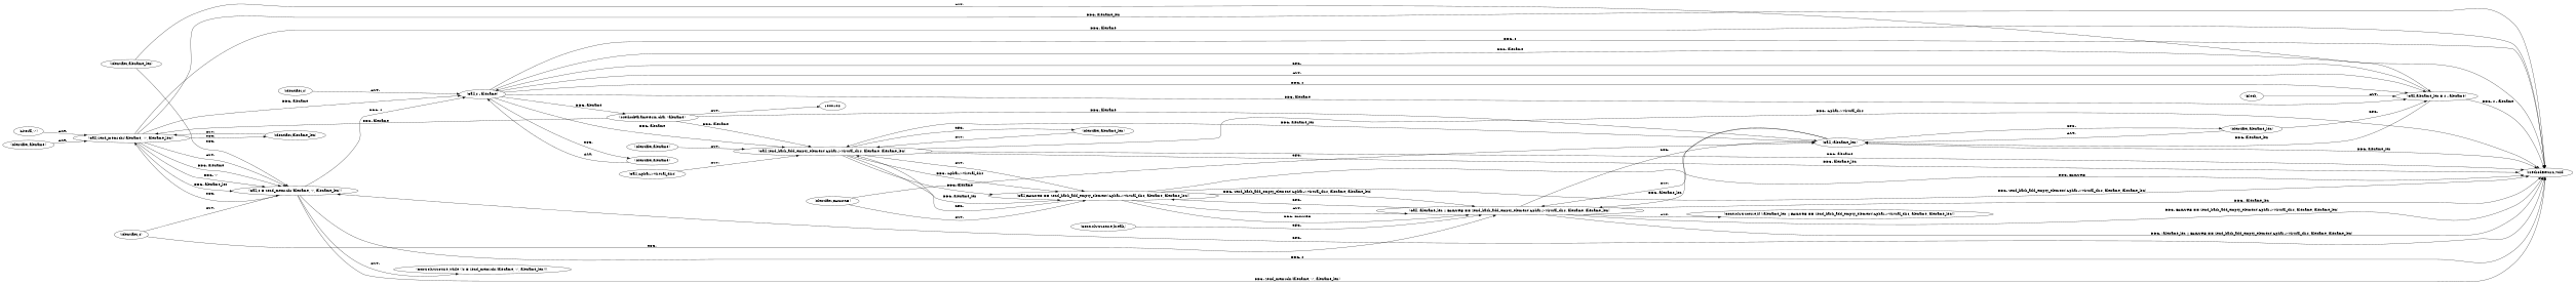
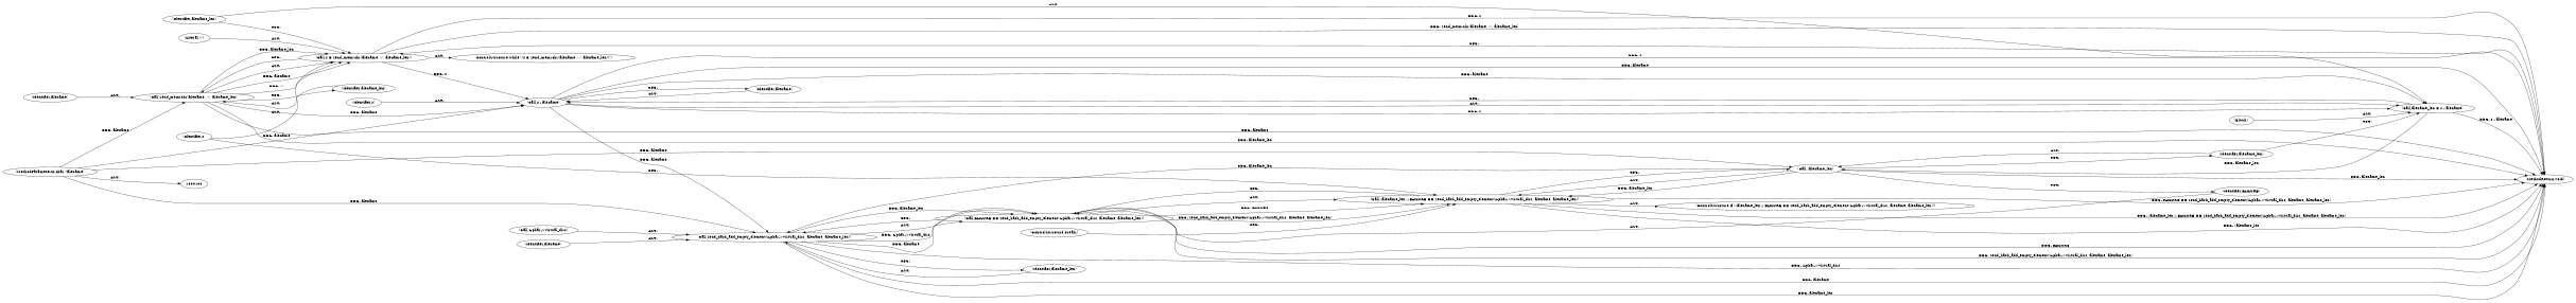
  digraph {
    rankdir=LR
    n1 [label="(Call,zend_memrchr(filename, '/', filename_len))"]
    n2 [label="(Call,s = zend_memrchr(filename, '/', filename_len))"]
    n3 [label="(Call,s - filename)"]
    n4 [label="(Identifier,filename_len)"]
    n5 [label="(MethodReturn,void)"]
    n6 [label="(ControlStructure,while ((s = zend_memrchr(filename, '/', filename_len))))"]
    n7 [label="(Call,zend_hash_add_empty_element(&phar->virtual_dirs, filename, filename_len))"]
    n8 [label="(Call,filename_len = s - filename)"]
    n9 [label="(Identifier,filename)"]
    n10 [label="(MethodParameterIn,char *filename)"]
    1000102
    n12 [label="(Call,!filename_len)"]
    n13 [label="(Call,FAILURE == zend_hash_add_empty_element(&phar->virtual_dirs, filename, filename_len))"]
    n14 [label="(Identifier,filename_len)"]
    n15 [label="(Call,!filename_len || FAILURE == zend_hash_add_empty_element(&phar->virtual_dirs, filename, filename_len))"]
    n16 [label="(Identifier,filename_len)"]
    n17 [label="(Block,)"]
    n18 [label="(ControlStructure,if (!filename_len || FAILURE == zend_hash_add_empty_element(&phar->virtual_dirs, filename, filename_len)))"]
    n19 [label="(Identifier,s)"]
    n20 [label="(Identifier,FAILURE)"]
    n21 [label="(Literal,'/')"]
    n22 [label="(Identifier,filename)"]
    n23 [label="(Identifier,filename)"]
    n24 [label="(ControlStructure,break;)"]
    n25 [label="(Identifier,s)"]
    n26 [label="(Identifier,filename_len)"]
    n27 [label="(Call,&phar->virtual_dirs)"]
    n1 -> n2 [label="AST: "]
    n1 -> n2 [label="DDG: filename"]
    n1 -> n2 [label="DDG: '/'"]
    n1 -> n2 [label="DDG: filename_len"]
    n1 -> n3 [label="DDG: filename"]
    n1 -> n4 [label="CFG: "]
    n1 -> n5 [label="DDG: filename_len"]
    n1 -> n5 [label="DDG: filename"]
    n2 -> n1 [label="CFG: "]
    n2 -> n3 [label="DDG: s"]
    n2 -> n5 [label="DDG: s"]
    n2 -> n5 [label="DDG: zend_memrchr(filename, '/', filename_len)"]
    n2 -> n6 [label="AST: "]
    n3 -> n5 [label="DDG: s"]
    n3 -> n5 [label="DDG: filename"]
    n3 -> n7 [label="DDG: filename"]
    n3 -> n8 [label="AST: "]
    n3 -> n8 [label="DDG: s"]
    n3 -> n8 [label="DDG: filename"]
    n3 -> n9 [label="CFG: "]
    n4 -> n1 [label="AST: "]
    n5 -> n2 [label="CFG: "]
    n7 -> n5 [label="DDG: &phar->virtual_dirs"]
    n7 -> n5 [label="DDG: filename"]
    n7 -> n5 [label="DDG: filename_len"]
    n7 -> n13 [label="AST: "]
    n7 -> n13 [label="DDG: &phar->virtual_dirs"]
    n7 -> n13 [label="DDG: filename"]
    n7 -> n13 [label="DDG: filename_len"]
    n7 -> n14 [label="CFG: "]
    n8 -> n3 [label="CFG: "]
    n8 -> n5 [label="DDG: s - filename"]
    n8 -> n12 [label="DDG: filename_len"]
    n9 -> n3 [label="AST: "]
    n10 -> n1 [label="DDG: filename"]
-   n3 -> n10 [label="DDG: filename"]
+   n10 -> n3 [label="DDG: filename"]
    n10 -> n7 [label="DDG: filename"]
    n10 -> 1000102 [label="AST: "]
    n10 -> n12 [label="DDG: filename"]
    n12 -> n5 [label="DDG: filename_len"]
    n12 -> n7 [label="DDG: filename_len"]
    n12 -> n15 [label="AST: "]
    n12 -> n15 [label="DDG: filename_len"]
    n12 -> n16 [label="CFG: "]
    n13 -> n5 [label="DDG: FAILURE"]
    n13 -> n5 [label="DDG: zend_hash_add_empty_element(&phar->virtual_dirs, filename, filename_len)"]
    n13 -> n7 [label="CFG: "]
    n13 -> n15 [label="AST: "]
    n13 -> n15 [label="DDG: FAILURE"]
    n13 -> n15 [label="DDG: zend_hash_add_empty_element(&phar->virtual_dirs, filename, filename_len)"]
    n14 -> n7 [label="AST: "]
    n15 -> n5 [label="DDG: FAILURE == zend_hash_add_empty_element(&phar->virtual_dirs, filename, filename_len)"]
    n15 -> n5 [label="DDG: !filename_len || FAILURE == zend_hash_add_empty_element(&phar->virtual_dirs, filename, filename_len)"]
    n15 -> n5 [label="DDG: !filename_len"]
    n15 -> n12 [label="CFG: "]
    n15 -> n13 [label="CFG: "]
    n15 -> n18 [label="AST: "]
    n16 -> n8 [label="CFG: "]
    n16 -> n12 [label="AST: "]
    n17 -> n8 [label="AST: "]
    n19 -> n2 [label="AST: "]
    n19 -> n15 [label="CFG: "]
-   n20 -> n12 [label="CFG: "]
+   n12 -> n20 [label="CFG: "]
    n20 -> n13 [label="AST: "]
-   n21 -> n1 [label="AST: "]
+   n21 -> n2 [label="AST: "]
    n22 -> n7 [label="AST: "]
    n23 -> n1 [label="AST: "]
    n24 -> n15 [label="CFG: "]
    n25 -> n3 [label="AST: "]
    n26 -> n2 [label="CFG: "]
    n26 -> n8 [label="AST: "]
    n27 -> n7 [label="AST: "]
  }
